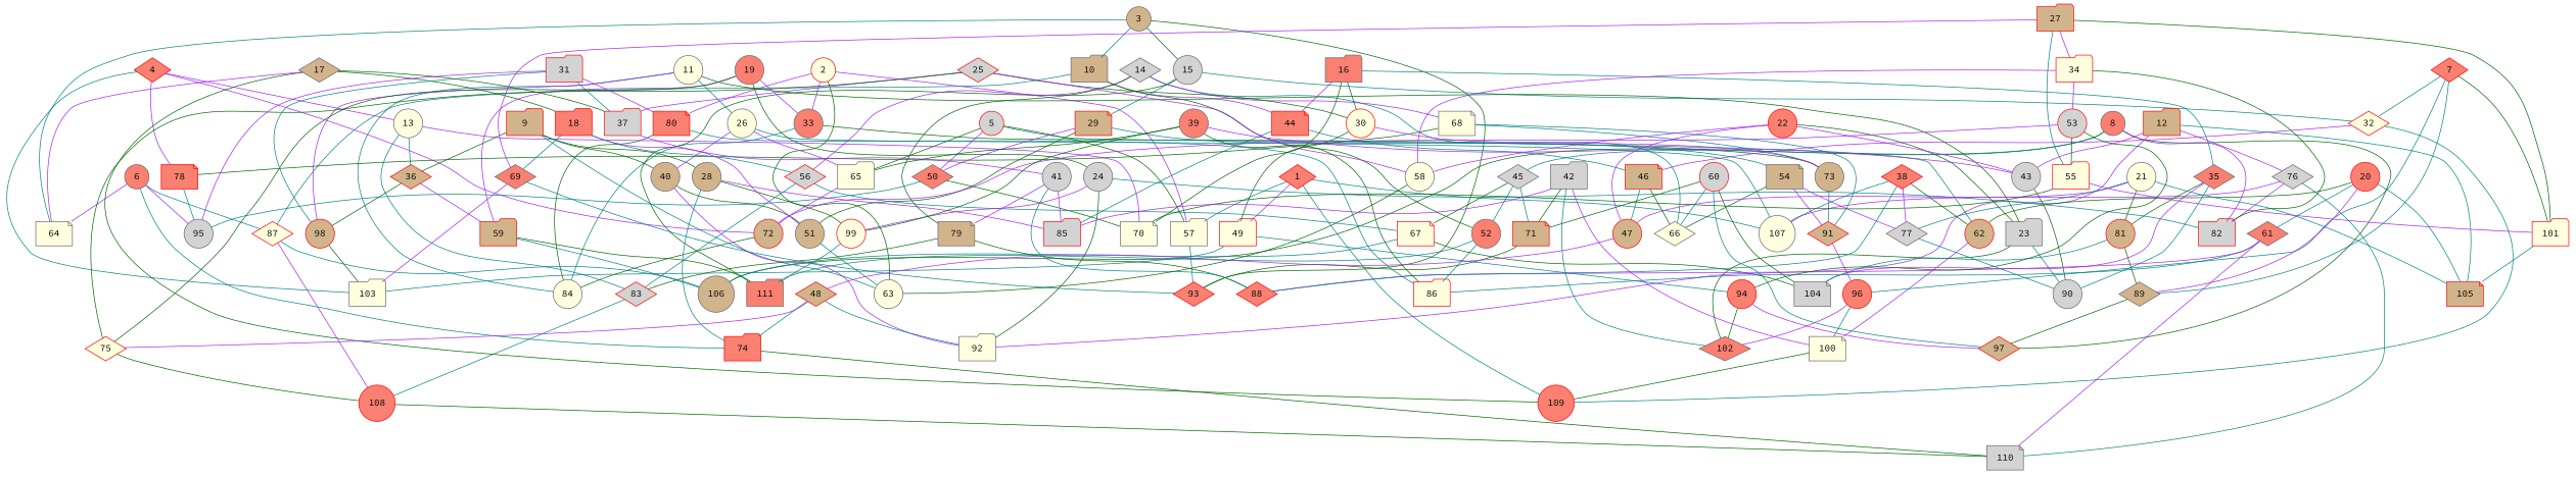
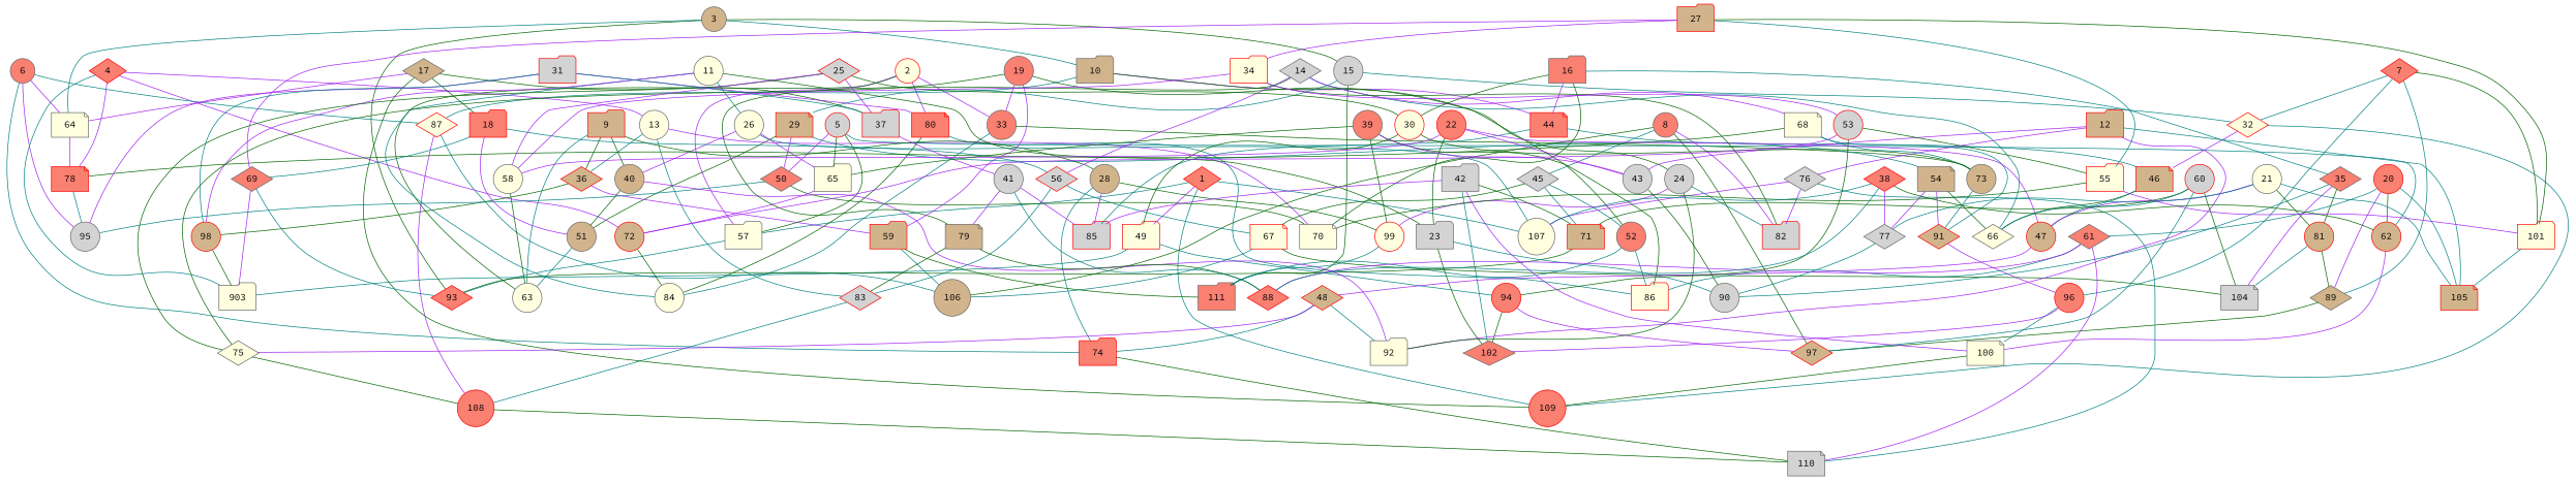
  graph {
    fontname="Source Code Pro"
    node [color=gray40 fillcolor=salmon fontname="Source Code Pro" shape=circle style=filled]
    edge [color=teal fontname="Source Code Pro"]
    1 [color=red shape=diamond]
    49 [color=red fillcolor=lightyellow shape=folder]
    57 [fillcolor=lightyellow shape=folder]
    107 [fillcolor=lightyellow]
    109 [color=red]
-   103 [fillcolor=lightyellow shape=folder]
+   103 [fillcolor=lightyellow shape=folder label=903]
    94 [color=red]
    93 [color=red shape=diamond]
    2 [color=red fillcolor=lightyellow]
    33
    63 [fillcolor=lightyellow]
    80 [color=red shape=note]
    84 [fillcolor=lightyellow]
    73 [fillcolor=tan]
    86 [color=red fillcolor=lightyellow shape=folder]
    3 [fillcolor=tan]
    10 [fillcolor=tan shape=folder]
    15 [fillcolor=lightgrey]
    64 [fillcolor=lightyellow shape=note]
    87 [color=red fillcolor=lightyellow shape=diamond]
    44 [color=red shape=note]
    52
    32 [color=red fillcolor=lightyellow shape=diamond]
    29 [color=red fillcolor=tan shape=note]
    111 [shape=folder]
    78 [color=red shape=note]
    4 [color=red shape=diamond]
    13 [fillcolor=lightyellow]
    72 [color=red fillcolor=tan]
    36 [color=red fillcolor=tan shape=diamond]
    70 [fillcolor=lightyellow shape=note]
    83 [color=red fillcolor=lightgrey shape=diamond]
    95 [fillcolor=lightgrey]
    5 [color=red fillcolor=lightgrey]
    50 [shape=diamond]
    62 [color=red fillcolor=tan]
    65 [fillcolor=lightyellow shape=folder]
    100 [fillcolor=lightyellow shape=note]
    6
    74 [color=red shape=folder]
    110 [fillcolor=lightgrey shape=note]
    106 [fillcolor=tan]
    108 [color=red]
    7 [color=red shape=diamond]
    89 [fillcolor=tan shape=diamond]
    96 [color=red]
    101 [color=red fillcolor=lightyellow shape=folder]
    46 [color=red fillcolor=tan shape=note]
    97 [color=red fillcolor=tan shape=diamond]
    102 [shape=diamond]
    105 [color=red fillcolor=tan shape=note]
    8
    45 [fillcolor=lightgrey shape=diamond]
    82 [color=red fillcolor=lightgrey shape=folder]
    71 [color=red fillcolor=tan shape=note]
    67 [color=red fillcolor=lightyellow shape=note]
    9 [color=red fillcolor=tan shape=folder]
    28 [fillcolor=tan]
    40 [fillcolor=tan]
    99 [color=red fillcolor=lightyellow]
    85 [color=red fillcolor=lightgrey shape=folder]
    98 [color=red fillcolor=tan]
    59 [color=red fillcolor=tan shape=folder]
    92 [fillcolor=lightyellow shape=folder]
    51 [fillcolor=tan]
    23 [fillcolor=lightgrey shape=folder]
    11 [fillcolor=lightyellow]
    26 [fillcolor=lightyellow]
    90 [fillcolor=lightgrey]
    12 [color=red fillcolor=tan shape=folder]
    43 [fillcolor=lightgrey]
    76 [fillcolor=lightgrey shape=diamond]
    14 [fillcolor=lightgrey shape=diamond]
    56 [color=red fillcolor=lightgrey shape=diamond]
    66 [fillcolor=lightyellow shape=diamond]
    68 [fillcolor=lightyellow shape=note]
    79 [fillcolor=tan shape=note]
    91 [color=red fillcolor=tan shape=diamond]
    88 [color=red shape=diamond]
    54 [fillcolor=tan shape=note]
    16 [shape=folder]
    30 [color=red fillcolor=lightyellow]
    35 [shape=diamond]
    81 [color=red fillcolor=tan]
    104 [fillcolor=lightgrey shape=note]
    17 [fillcolor=tan shape=diamond]
    18 [color=red shape=folder]
    37 [color=red fillcolor=lightgrey shape=folder]
    69 [shape=diamond]
    41 [fillcolor=lightgrey]
    19
    24 [fillcolor=lightgrey]
-   75 [color=red fillcolor=lightyellow shape=diamond]
+   75 [fillcolor=lightyellow shape=diamond]
    20 [color=red]
    61 [shape=diamond]
    21 [fillcolor=lightyellow]
    47 [color=red fillcolor=tan]
    77 [fillcolor=lightgrey shape=diamond]
    48 [color=red fillcolor=tan shape=diamond]
    22 [color=red]
    58 [fillcolor=lightyellow]
    25 [color=red fillcolor=lightgrey shape=diamond]
    27 [color=red fillcolor=tan shape=folder]
    34 [color=red fillcolor=lightyellow shape=folder]
    55 [color=red fillcolor=lightyellow shape=folder]
    53 [color=red fillcolor=lightgrey]
    31 [color=red fillcolor=lightgrey shape=folder]
    38 [color=red shape=diamond]
    39
    42 [fillcolor=lightgrey shape=folder]
    60 [color=red fillcolor=lightgrey]
    1 -- 49 [color=purple]
    1 -- 57
    1 -- 107
    1 -- 109
    49 -- 103
    49 -- 94
    57 -- 93
    94 -- 97 [color=purple]
    94 -- 102 [color=darkgreen]
    2 -- 57 [color=purple]
    2 -- 33 [color=purple]
    2 -- 63 [color=darkgreen]
    2 -- 80 [color=purple]
    33 -- 84
    33 -- 73 [color=darkgreen]
    80 -- 84 [color=darkgreen]
    80 -- 86
    73 -- 91
    3 -- 93 [color=darkgreen]
    3 -- 10
    3 -- 15 [color=darkgreen]
    3 -- 64
    10 -- 87
    10 -- 44 [color=purple]
    10 -- 52 [color=darkgreen]
    15 -- 32
    15 -- 29
    15 -- 111 [color=darkgreen]
+   64 -- 78 [color=purple]
    87 -- 106
    87 -- 108 [color=purple]
    44 -- 46
    44 -- 85
    52 -- 86
    52 -- 111
    32 -- 109
    32 -- 46 [color=purple]
    29 -- 50 [color=purple]
    29 -- 51 [color=darkgreen]
    29 -- 54
    78 -- 95
    4 -- 103
    4 -- 78 [color=purple]
    4 -- 13 [color=purple]
    4 -- 72 [color=purple]
    13 -- 36
    13 -- 70 [color=purple]
    13 -- 83
    72 -- 84 [color=darkgreen]
    36 -- 98 [color=darkgreen]
    36 -- 59 [color=purple]
    83 -- 108
    5 -- 57 [color=darkgreen]
    5 -- 50 [color=purple]
    5 -- 62
    5 -- 65 [color=darkgreen]
    50 -- 70 [color=darkgreen]
    50 -- 95
    62 -- 100 [color=purple]
    65 -- 72 [color=purple]
    100 -- 109 [color=darkgreen]
    6 -- 64 [color=purple]
    6 -- 87
    6 -- 95 [color=purple]
    6 -- 74
    74 -- 110 [color=darkgreen]
    108 -- 110 [color=darkgreen]
    7 -- 32
    7 -- 89
    7 -- 96
    7 -- 101 [color=darkgreen]
    89 -- 97 [color=darkgreen]
    96 -- 100
    96 -- 102 [color=purple]
    101 -- 105
    46 -- 66 [color=darkgreen]
    46 -- 47
    8 -- 106 [color=darkgreen]
    8 -- 97 [color=darkgreen]
    8 -- 45
    8 -- 82 [color=purple]
    45 -- 52
    45 -- 71
    45 -- 67 [color=darkgreen]
    71 -- 93 [color=darkgreen]
    67 -- 106
    67 -- 104 [color=darkgreen]
    9 -- 63
    9 -- 36 [color=darkgreen]
    9 -- 28 [color=darkgreen]
    9 -- 40 [color=darkgreen]
    28 -- 74
    28 -- 99 [color=darkgreen]
    28 -- 85 [color=purple]
    40 -- 92 [color=purple]
    40 -- 51 [color=darkgreen]
    99 -- 111
    98 -- 103 [color=darkgreen]
    59 -- 111 [color=darkgreen]
    59 -- 106
    51 -- 63
    23 -- 102 [color=darkgreen]
    23 -- 90
    11 -- 84
    11 -- 98 [color=purple]
    11 -- 23 [color=darkgreen]
    11 -- 26
    26 -- 107
    26 -- 65 [color=purple]
    26 -- 40 [color=purple]
    12 -- 105
    12 -- 92 [color=purple]
    12 -- 43 [color=purple]
    12 -- 76 [color=purple]
    43 -- 90 [color=darkgreen]
    76 -- 107 [color=purple]
    76 -- 110
    76 -- 82 [color=purple]
    14 -- 56 [color=purple]
    14 -- 66
    14 -- 68 [color=purple]
    14 -- 79 [color=darkgreen]
    56 -- 83
    56 -- 67
    68 -- 73
    68 -- 78 [color=darkgreen]
    68 -- 91
    79 -- 83 [color=darkgreen]
    79 -- 88 [color=darkgreen]
    91 -- 96 [color=purple]
    54 -- 66 [color=darkgreen]
    54 -- 91 [color=purple]
    54 -- 77 [color=purple]
    16 -- 44 [color=purple]
    16 -- 70 [color=darkgreen]
    16 -- 30 [color=darkgreen]
    16 -- 35
    30 -- 49 [color=darkgreen]
-   30 -- 73 [color=purple]
+   30 -- 73 [color=darkgreen]
    35 -- 90
    35 -- 81 [color=darkgreen]
    35 -- 104 [color=purple]
    81 -- 89 [color=darkgreen]
    81 -- 104
    17 -- 109 [color=darkgreen]
    17 -- 64 [color=purple]
    17 -- 18 [color=darkgreen]
    17 -- 37 [color=darkgreen]
    18 -- 51 [color=purple]
    18 -- 56
    18 -- 69
    37 -- 41 [color=purple]
    69 -- 103 [color=purple]
    69 -- 93
    41 -- 85 [color=purple]
    41 -- 79 [color=purple]
    41 -- 88
    19 -- 33 [color=purple]
    19 -- 59 [color=purple]
    19 -- 24 [color=darkgreen]
    19 -- 75 [color=darkgreen]
    24 -- 82
    24 -- 99 [color=purple]
    24 -- 92 [color=darkgreen]
    75 -- 108 [color=darkgreen]
    20 -- 62 [color=darkgreen]
    20 -- 89 [color=purple]
    20 -- 105
    20 -- 61
    61 -- 86
    61 -- 110 [color=purple]
    61 -- 88 [color=purple]
    21 -- 105
    21 -- 81 [color=darkgreen]
    21 -- 47 [color=purple]
    21 -- 77
    47 -- 48 [color=purple]
    77 -- 90
    48 -- 74
    48 -- 92
    48 -- 75 [color=purple]
    22 -- 23 [color=darkgreen]
    22 -- 43 [color=purple]
    22 -- 47 [color=purple]
    22 -- 58 [color=purple]
    58 -- 63 [color=darkgreen]
    25 -- 30 [color=darkgreen]
    25 -- 37 [color=purple]
    25 -- 75 [color=darkgreen]
    25 -- 58 [color=purple]
    27 -- 101 [color=darkgreen]
    27 -- 69 [color=purple]
    27 -- 34 [color=purple]
    27 -- 55
    34 -- 82 [color=darkgreen]
    34 -- 58 [color=purple]
    34 -- 53 [color=purple]
    55 -- 70 [color=darkgreen]
    55 -- 101 [color=purple]
    53 -- 94 [color=darkgreen]
    53 -- 72 [color=purple]
    53 -- 55 [color=darkgreen]
    31 -- 80 [color=purple]
    31 -- 95 [color=purple]
    31 -- 98
    31 -- 37
    38 -- 107
    38 -- 62 [color=darkgreen]
    38 -- 88
    38 -- 77 [color=purple]
    39 -- 86 [color=darkgreen]
    39 -- 65 [color=darkgreen]
    39 -- 99 [color=darkgreen]
    39 -- 43 [color=purple]
    42 -- 100 [color=purple]
    42 -- 102
    42 -- 71 [color=darkgreen]
    42 -- 85 [color=purple]
    60 -- 97
    60 -- 71 [color=darkgreen]
    60 -- 66
    60 -- 104 [color=darkgreen]
  }
